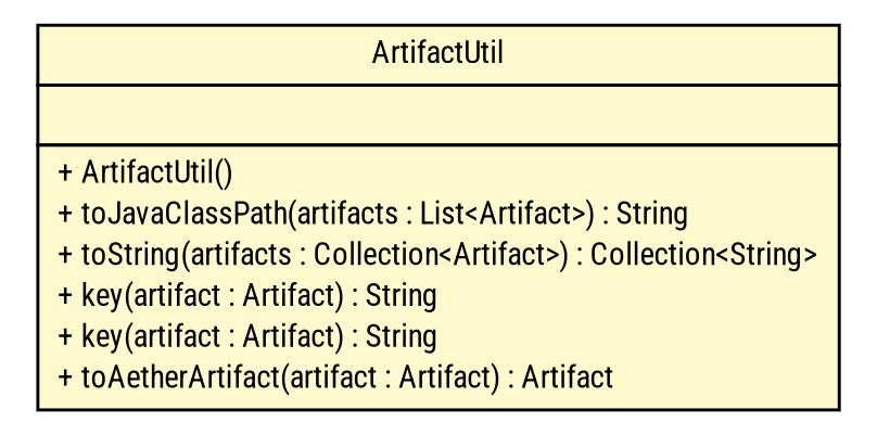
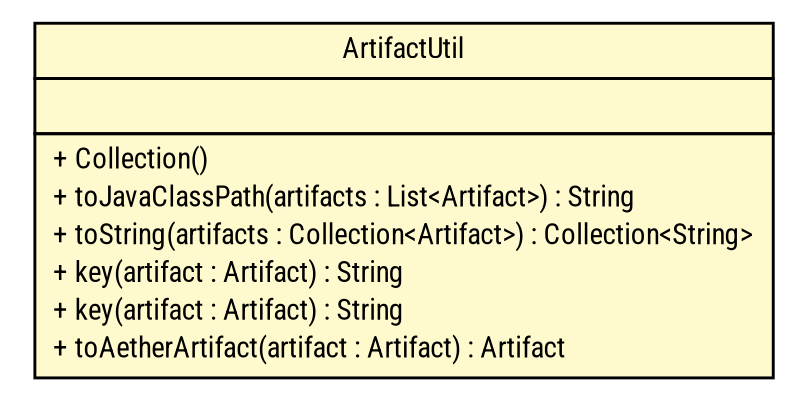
  digraph {
    nodesep=0.25
    ranksep=0.5
    fontname="Roboto Condensed"
-   n1 [fontcolor=black fontname="Roboto Condensed" fontsize=10.0 label=<<table title="sorcer.maven.util.ArtifactUtil" border="0" cellborder="1" cellspacing="0" cellpadding="2" port="p" bgcolor="lemonChiffon" href="./ArtifactUtil.html"> 		<tr><td><table border="0" cellspacing="0" cellpadding="1"> <tr><td align="center" balign="center"> ArtifactUtil </td></tr> 		</table></td></tr> 		<tr><td><table border="0" cellspacing="0" cellpadding="1"> <tr><td align="left" balign="left">  </td></tr> 		</table></td></tr> 		<tr><td><table border="0" cellspacing="0" cellpadding="1"> <tr><td align="left" balign="left"> + ArtifactUtil() </td></tr> <tr><td align="left" balign="left"> + toJavaClassPath(artifacts : List&lt;Artifact&gt;) : String </td></tr> <tr><td align="left" balign="left"> + toString(artifacts : Collection&lt;Artifact&gt;) : Collection&lt;String&gt; </td></tr> <tr><td align="left" balign="left"> + key(artifact : Artifact) : String </td></tr> <tr><td align="left" balign="left"> + key(artifact : Artifact) : String </td></tr> <tr><td align="left" balign="left"> + toAetherArtifact(artifact : Artifact) : Artifact </td></tr> 		</table></td></tr> 		</table>> shape=plaintext]
+   n1 [fontcolor=black fontname="Roboto Condensed" fontsize=10.0 label=<<table title="sorcer.maven.util.ArtifactUtil" border="0" cellborder="1" cellspacing="0" cellpadding="2" port="p" bgcolor="lemonChiffon" href="./ArtifactUtil.html"> 		<tr><td><table border="0" cellspacing="0" cellpadding="1"> <tr><td align="center" balign="center"> ArtifactUtil </td></tr> 		</table></td></tr> 		<tr><td><table border="0" cellspacing="0" cellpadding="1"> <tr><td align="left" balign="left">  </td></tr> 		</table></td></tr> 		<tr><td><table border="0" cellspacing="0" cellpadding="1"> <tr><td align="left" balign="left"> + Collection() </td></tr> <tr><td align="left" balign="left"> + toJavaClassPath(artifacts : List&lt;Artifact&gt;) : String </td></tr> <tr><td align="left" balign="left"> + toString(artifacts : Collection&lt;Artifact&gt;) : Collection&lt;String&gt; </td></tr> <tr><td align="left" balign="left"> + key(artifact : Artifact) : String </td></tr> <tr><td align="left" balign="left"> + key(artifact : Artifact) : String </td></tr> <tr><td align="left" balign="left"> + toAetherArtifact(artifact : Artifact) : Artifact </td></tr> 		</table></td></tr> 		</table>> shape=plaintext]
  }
